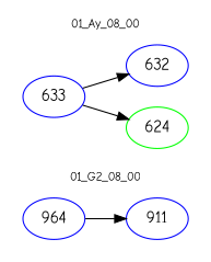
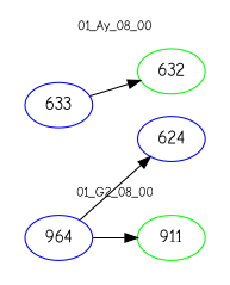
  digraph {
    fontname="Comic Neue"
    rankdir=LR
    node [color=blue fontname="Comic Neue"]
    edge [color=black fontname="Comic Neue"]
    n1 [label=633]
-   n2 [color=green label=624]
-   n3 [label=632]
+   n2 [label=624]
+   n3 [color=green label=632]
    n4 [label=964]
-   n5 [label=911]
+   n5 [color=green label=911]
    subgraph cluster_1 {
      color=white
      fontsize=10
      label="01_Ay_08_00"
      n1
      n2
      n3
    }
    subgraph cluster_2 {
      color=white
      fontsize=10
      label="01_G2_08_00"
      n4
      n5
    }
-   n1 -> n2
+   n4 -> n2
    n1 -> n3
    n4 -> n5
  }
